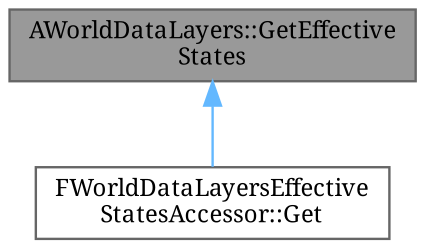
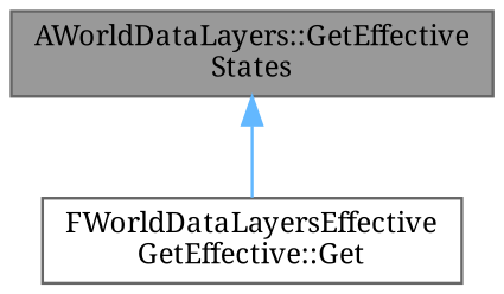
  digraph {
    rankdir=TB
    fontname="Noto Serif"
    node [fontname="Noto Serif" fontsize=10 shape=box style=filled]
    n1 [color=gray40 fillcolor=grey60 fontcolor=black height=0.2 label="AWorldDataLayers::GetEffective\lStates" width=0.4]
-   n2 [color=grey40 fillcolor=white height=0.2 label="FWorldDataLayersEffective\lStatesAccessor::Get" width=0.4]
+   n2 [color=grey40 fillcolor=white height=0.2 label="FWorldDataLayersEffective\lGetEffective::Get" width=0.4]
    n1 -> n2 [color=steelblue1 dir=back fontname="Noto Serif" fontsize=10 labelfontname=Helvetica labelfontsize=10 style=solid]
  }
